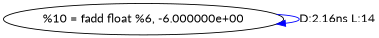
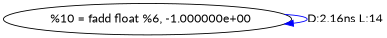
  digraph {
    fontname=Lato
-   n1 [label="%10 = fadd float %6, -6.000000e+00" fontname=Lato]
+   n1 [label="  %10 = fadd float %6, -1.000000e+00" fontname=Lato]
    n1 -> n1 [color=blue label="D:2.16ns L:14" fontname=Lato]
  }
